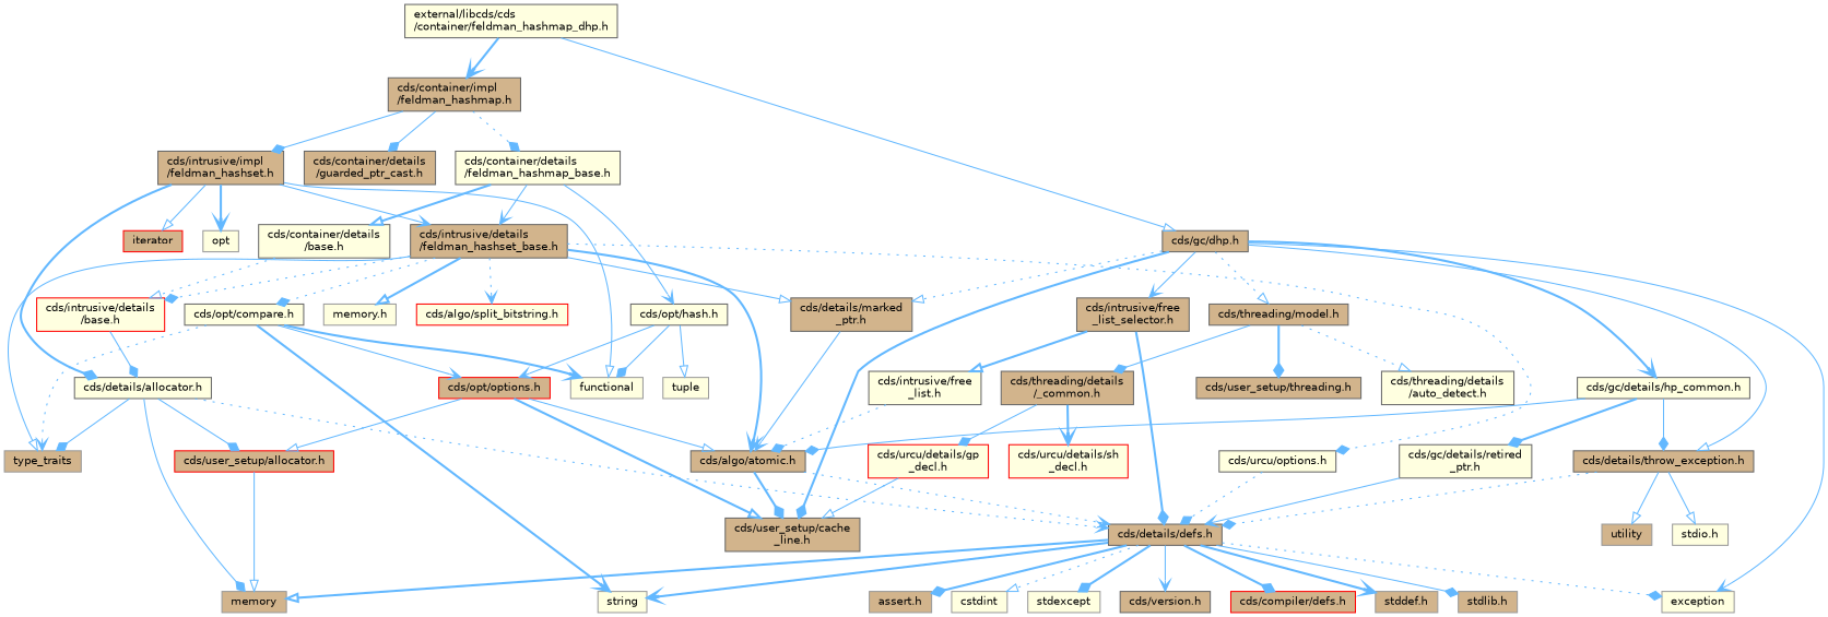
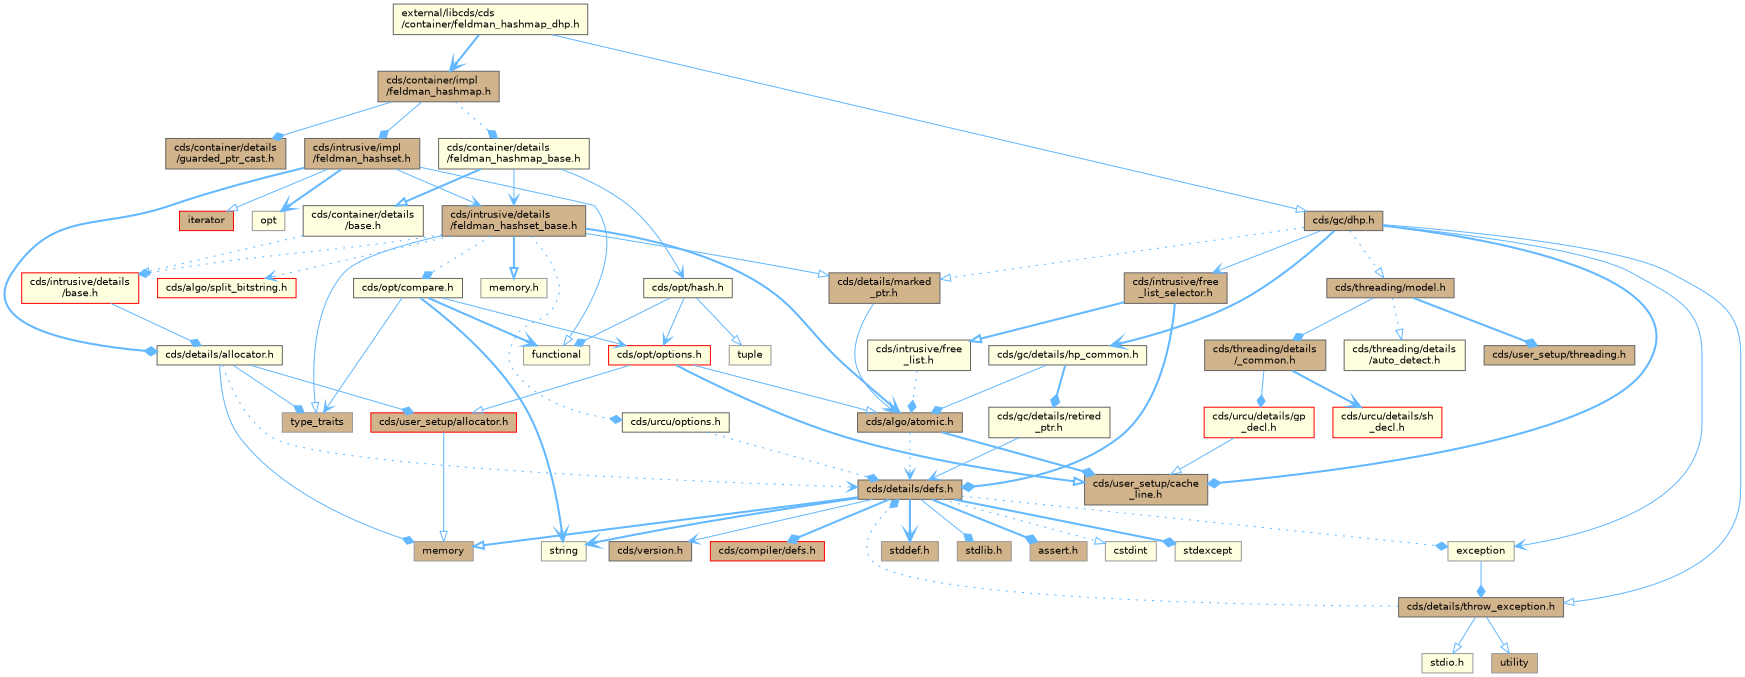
  digraph {
    node [color=grey40 fillcolor=tan fontname=Helvetica fontsize=10 shape=box style=filled]
    edge [arrowhead=diamond color=steelblue1 fontname=Helvetica fontsize=10 labelfontname=Helvetica labelfontsize=10 style=solid]
    n1 [color=gray40 fillcolor=lightyellow fontcolor=black height=0.2 label="external/libcds/cds\l/container/feldman_hashmap_dhp.h" width=0.4]
    n2 [height=0.2 label="cds/container/impl\l/feldman_hashmap.h" width=0.4]
    n3 [height=0.2 label="cds/gc/dhp.h" width=0.4]
    n4 [height=0.2 label="cds/intrusive/impl\l/feldman_hashset.h" width=0.4]
    n5 [fillcolor=lightyellow height=0.2 label="cds/container/details\l/feldman_hashmap_base.h" width=0.4]
    n6 [height=0.2 label="cds/container/details\l/guarded_ptr_cast.h" width=0.4]
    n7 [height=0.2 label="cds/details/marked\l_ptr.h" width=0.4]
    n8 [color=grey60 fillcolor=lightyellow height=0.2 label=exception width=0.4]
    n9 [height=0.2 label="cds/user_setup/cache\l_line.h" width=0.4]
    n10 [fillcolor=lightyellow height=0.2 label="cds/gc/details/hp_common.h" width=0.4]
    n11 [height=0.2 label="cds/details/throw_exception.h" width=0.4]
    n12 [height=0.2 label="cds/threading/model.h" width=0.4]
    n13 [height=0.2 label="cds/intrusive/free\l_list_selector.h" width=0.4]
    n14 [color=grey60 fillcolor=lightyellow height=0.2 label=functional width=0.4]
    n15 [color=red height=0.2 label=iterator width=0.4]
    n16 [color=grey60 fillcolor=lightyellow height=0.2 label=opt width=0.4]
    n17 [height=0.2 label="cds/intrusive/details\l/feldman_hashset_base.h" width=0.4]
    n18 [fillcolor=lightyellow height=0.2 label="cds/details/allocator.h" width=0.4]
    n19 [fillcolor=lightyellow height=0.2 label="cds/container/details\l/base.h" width=0.4]
    n20 [fillcolor=lightyellow height=0.2 label="cds/opt/hash.h" width=0.4]
    n21 [color=grey60 fillcolor=lightyellow height=0.2 label="memory.h" width=0.4]
    n22 [color=grey60 height=0.2 label=type_traits width=0.4]
    n23 [color=red fillcolor=lightyellow height=0.2 label="cds/intrusive/details\l/base.h" width=0.4]
    n24 [fillcolor=lightyellow height=0.2 label="cds/opt/compare.h" width=0.4]
    n25 [height=0.2 label="cds/algo/atomic.h" width=0.4]
    n26 [color=red fillcolor=lightyellow height=0.2 label="cds/algo/split_bitstring.h" width=0.4]
    n27 [fillcolor=lightyellow height=0.2 label="cds/urcu/options.h" width=0.4]
    n28 [color=grey60 height=0.2 label=memory width=0.4]
    n29 [height=0.2 label="cds/details/defs.h" width=0.4]
    n30 [color=red height=0.2 label="cds/user_setup/allocator.h" width=0.4]
    n31 [color=grey60 fillcolor=lightyellow height=0.2 label=string width=0.4]
-   n32 [color=red height=0.2 label="cds/opt/options.h" width=0.4]
+   n32 [color=red fillcolor=lightyellow height=0.2 label="cds/opt/options.h" width=0.4]
    n33 [color=grey60 height=0.2 label="stddef.h" width=0.4]
    n34 [color=grey60 height=0.2 label="stdlib.h" width=0.4]
    n35 [color=grey60 height=0.2 label="assert.h" width=0.4]
    n36 [color=grey60 fillcolor=lightyellow height=0.2 label=cstdint width=0.4]
    n37 [color=grey60 fillcolor=lightyellow height=0.2 label=stdexcept width=0.4]
    n38 [height=0.2 label="cds/version.h" width=0.4]
    n39 [color=red height=0.2 label="cds/compiler/defs.h" width=0.4]
    n40 [color=grey60 fillcolor=lightyellow height=0.2 label=tuple width=0.4]
    n41 [fillcolor=lightyellow height=0.2 label="cds/gc/details/retired\l_ptr.h" width=0.4]
    n42 [color=grey60 fillcolor=lightyellow height=0.2 label="stdio.h" width=0.4]
    n43 [color=grey60 height=0.2 label=utility width=0.4]
    n44 [height=0.2 label="cds/threading/details\l/_common.h" width=0.4]
    n45 [height=0.2 label="cds/user_setup/threading.h" width=0.4]
    n46 [fillcolor=lightyellow height=0.2 label="cds/threading/details\l/auto_detect.h" width=0.4]
    n47 [fillcolor=lightyellow height=0.2 label="cds/intrusive/free\l_list.h" width=0.4]
    n48 [color=red fillcolor=lightyellow height=0.2 label="cds/urcu/details/gp\l_decl.h" width=0.4]
    n49 [color=red fillcolor=lightyellow height=0.2 label="cds/urcu/details/sh\l_decl.h" width=0.4]
    n1 -> n2 [arrowhead=vee style=bold]
    n1 -> n3 [arrowhead=onormal]
    n2 -> n4
    n2 -> n5 [style=dotted]
    n2 -> n6
    n3 -> n7 [arrowhead=onormal style=dotted]
    n3 -> n8 [arrowhead=vee]
    n3 -> n9 [style=bold]
    n3 -> n10 [arrowhead=vee style=bold]
    n3 -> n11 [arrowhead=onormal]
    n3 -> n12 [arrowhead=onormal style=dotted]
    n3 -> n13 [arrowhead=vee]
    n4 -> n14 [arrowhead=onormal]
    n4 -> n15 [arrowhead=onormal]
    n4 -> n16 [arrowhead=vee style=bold]
    n4 -> n17 [arrowhead=vee]
    n4 -> n18 [style=bold]
    n5 -> n17 [arrowhead=vee]
    n5 -> n19 [arrowhead=onormal style=bold]
    n5 -> n20 [arrowhead=vee]
    n7 -> n25 [arrowhead=vee]
-   n10 -> n11
+   n8 -> n11
    n10 -> n25
    n10 -> n41 [style=bold]
    n11 -> n29 [style=dotted]
    n11 -> n42 [arrowhead=onormal]
    n11 -> n43 [arrowhead=onormal]
    n12 -> n44
    n12 -> n45 [style=bold]
    n12 -> n46 [arrowhead=onormal style=dotted]
    n13 -> n29 [style=bold]
    n13 -> n47 [arrowhead=onormal style=bold]
    n17 -> n7 [arrowhead=onormal]
    n17 -> n21 [arrowhead=onormal style=bold]
    n17 -> n22 [arrowhead=onormal]
    n17 -> n23 [style=dotted]
    n17 -> n24 [style=dotted]
    n17 -> n25 [arrowhead=vee style=bold]
    n17 -> n26 [arrowhead=vee style=dotted]
    n17 -> n27 [style=dotted]
    n18 -> n22
    n18 -> n28
    n18 -> n29 [arrowhead=vee style=dotted]
    n18 -> n30
    n19 -> n23 [arrowhead=onormal style=dotted]
    n20 -> n14
    n20 -> n32 [arrowhead=vee]
    n20 -> n40 [arrowhead=onormal]
    n23 -> n18
    n24 -> n14 [arrowhead=vee style=bold]
-   n24 -> n22 [arrowhead=vee style=dotted]
+   n24 -> n22 [arrowhead=vee]
    n24 -> n31 [arrowhead=vee style=bold]
    n24 -> n32 [arrowhead=vee]
    n25 -> n9 [style=bold]
    n25 -> n29 [arrowhead=vee style=dotted]
    n27 -> n29 [style=dotted]
    n29 -> n8 [style=dotted]
    n29 -> n28 [arrowhead=onormal style=bold]
    n29 -> n31 [arrowhead=vee style=bold]
    n29 -> n33 [arrowhead=vee style=bold]
    n29 -> n34
    n29 -> n35 [style=bold]
    n29 -> n36 [arrowhead=onormal style=dotted]
    n29 -> n37 [style=bold]
    n29 -> n38 [arrowhead=vee]
    n29 -> n39 [style=bold]
    n30 -> n28 [arrowhead=onormal]
    n32 -> n9 [arrowhead=onormal style=bold]
    n32 -> n25 [arrowhead=onormal]
    n32 -> n30 [arrowhead=onormal]
    n41 -> n29 [arrowhead=vee]
    n44 -> n48
    n44 -> n49 [arrowhead=vee style=bold]
    n47 -> n25 [style=dotted]
    n48 -> n9 [arrowhead=onormal]
  }
